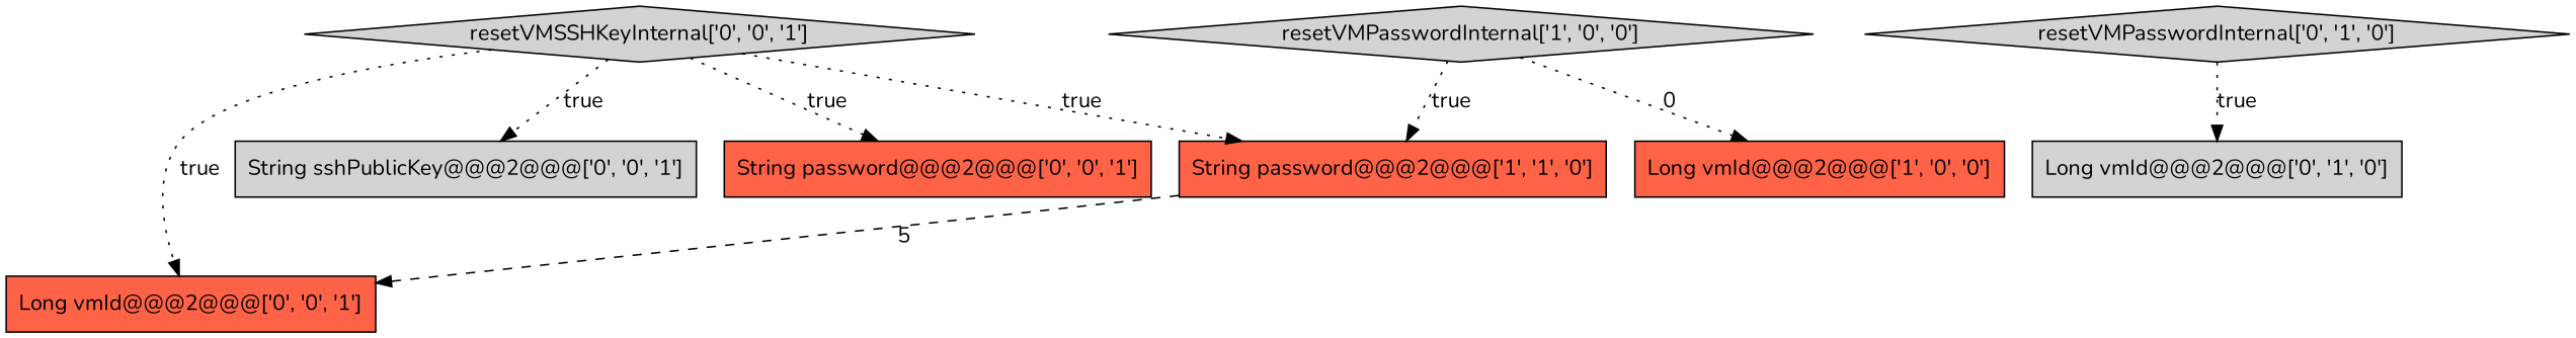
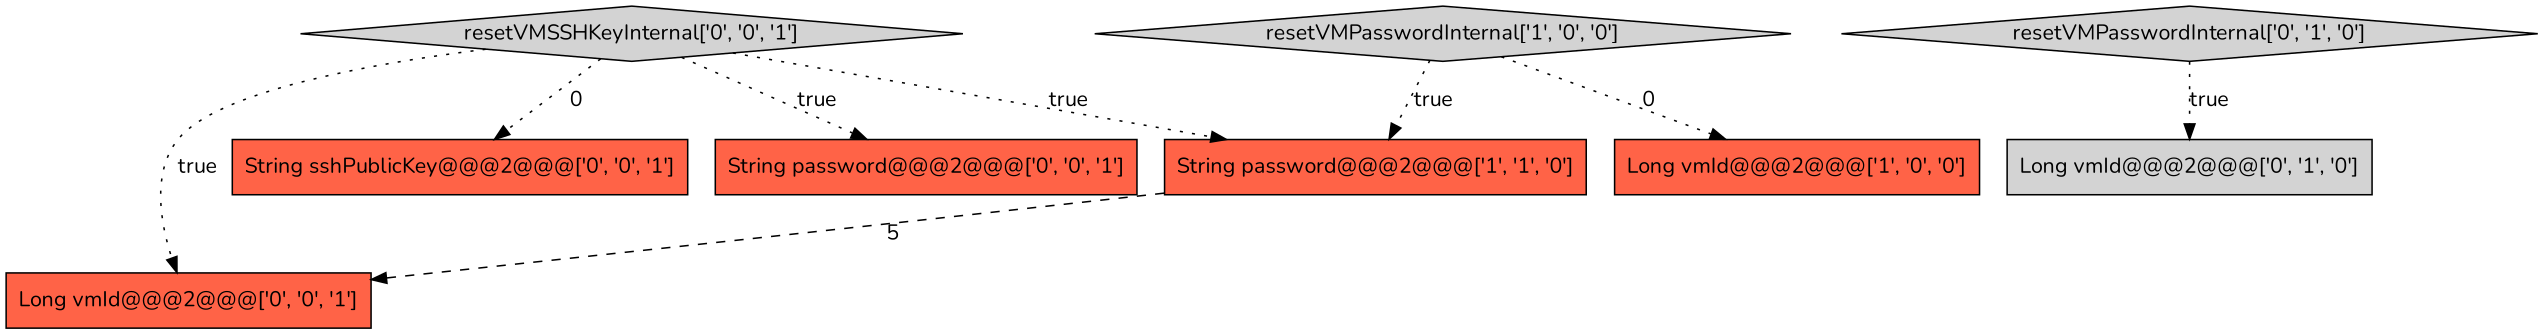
  digraph {
    fontname=Nunito
    node [fillcolor=tomato fontname=Nunito shape=box style=filled]
    edge [fontname=Nunito style=dotted]
    n1 [label="Long vmId@@@2@@@['0', '0', '1']"]
-   n2 [fillcolor=lightgray label="String sshPublicKey@@@2@@@['0', '0', '1']"]
+   n2 [label="String sshPublicKey@@@2@@@['0', '0', '1']"]
    n3 [fillcolor=lightgray label="resetVMSSHKeyInternal['0', '0', '1']" shape=diamond]
    n4 [label="String password@@@2@@@['0', '0', '1']"]
    n5 [label="String password@@@2@@@['1', '1', '0']"]
    n6 [fillcolor=lightgray label="resetVMPasswordInternal['1', '0', '0']" shape=diamond]
    n7 [label="Long vmId@@@2@@@['1', '0', '0']"]
    n8 [fillcolor=lightgray label="Long vmId@@@2@@@['0', '1', '0']"]
    n9 [fillcolor=lightgray label="resetVMPasswordInternal['0', '1', '0']" shape=diamond]
    n3 -> n1 [label=true]
-   n3 -> n2 [label=true]
+   n3 -> n2 [label=0]
    n3 -> n4 [label=true]
    n3 -> n5 [label=true]
    n5 -> n1 [label=5 style=dashed]
    n6 -> n5 [label=true]
    n6 -> n7 [label=0]
    n9 -> n8 [label=true]
  }
